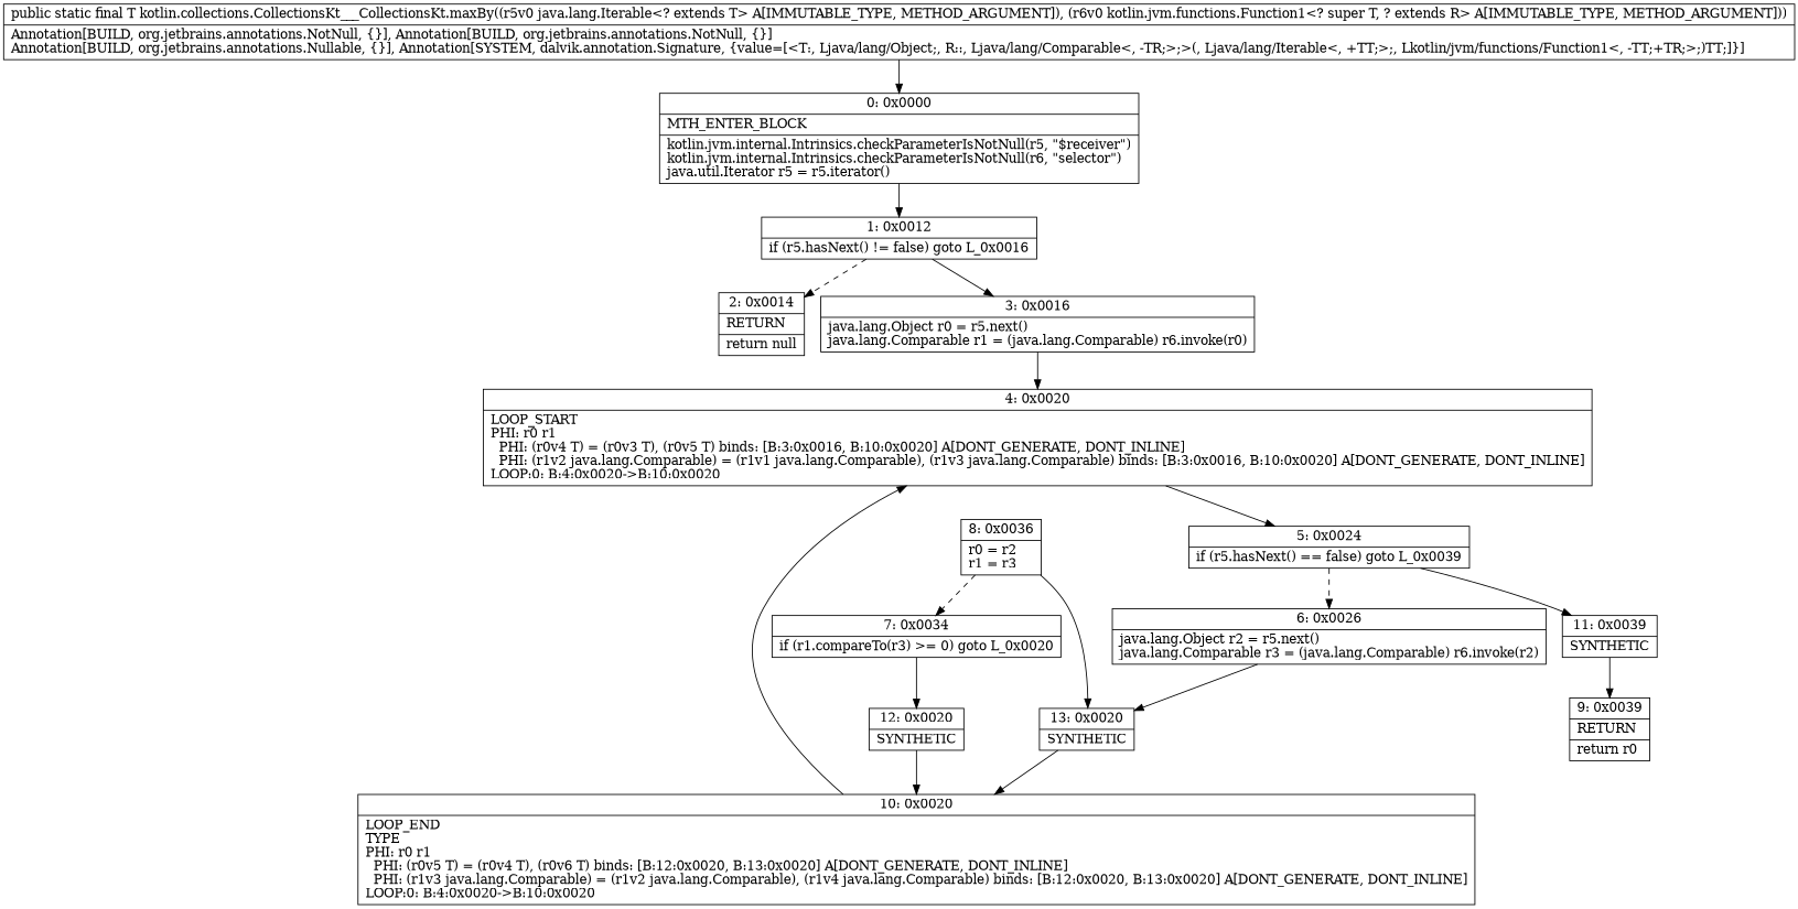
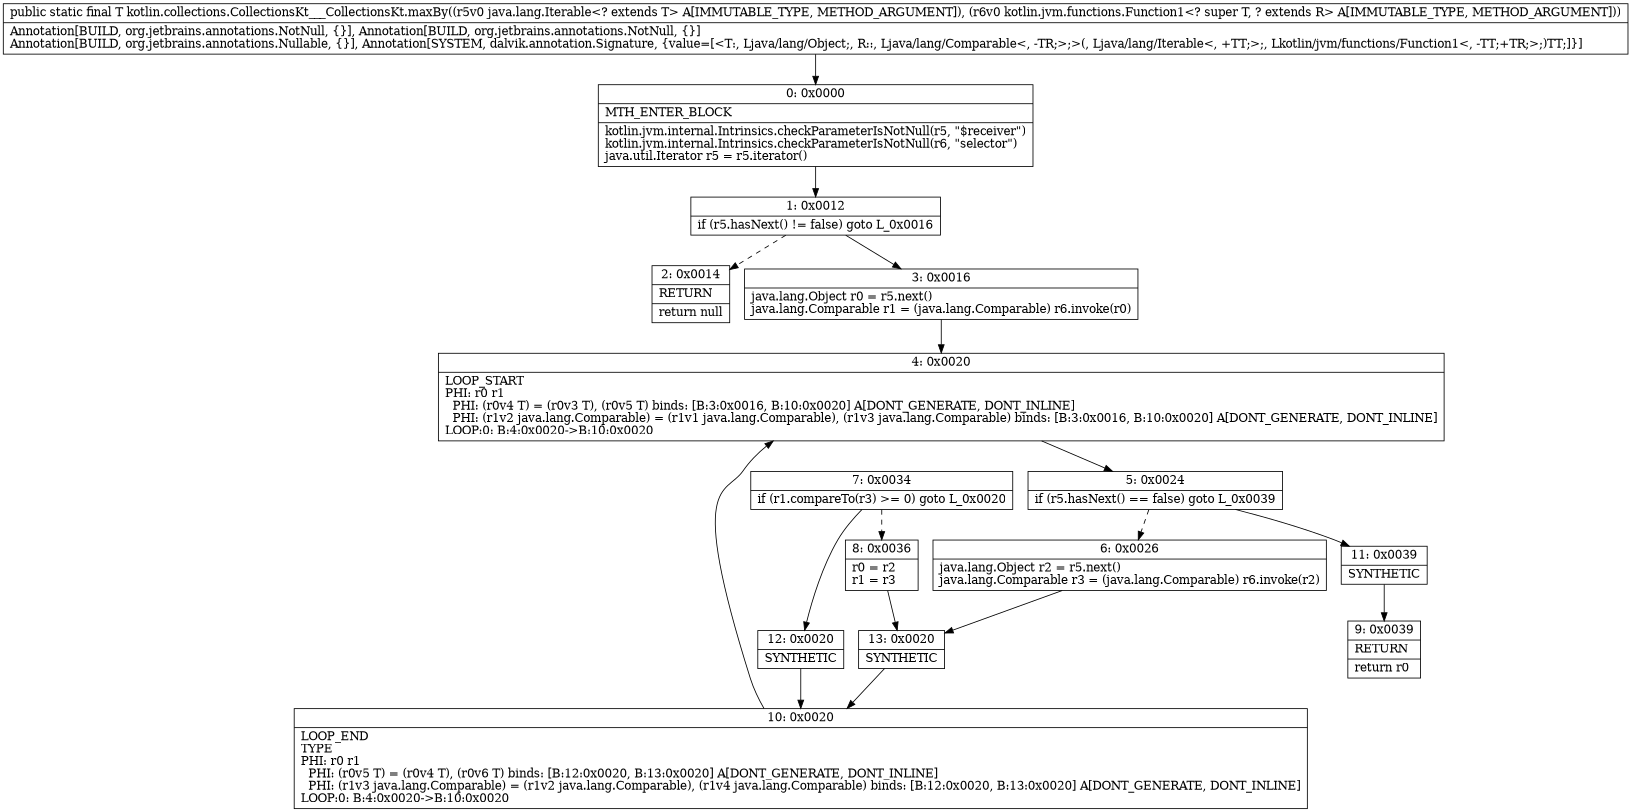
  digraph {
    node [shape=record]
    n1 [label="{0\:\ 0x0000|MTH_ENTER_BLOCK\l|kotlin.jvm.internal.Intrinsics.checkParameterIsNotNull(r5, \"$receiver\")\lkotlin.jvm.internal.Intrinsics.checkParameterIsNotNull(r6, \"selector\")\ljava.util.Iterator r5 = r5.iterator()\l}"]
    n2 [label="{1\:\ 0x0012|if (r5.hasNext() != false) goto L_0x0016\l}"]
    n3 [label="{2\:\ 0x0014|RETURN\l|return null\l}"]
    n4 [label="{3\:\ 0x0016|java.lang.Object r0 = r5.next()\ljava.lang.Comparable r1 = (java.lang.Comparable) r6.invoke(r0)\l}"]
    n5 [label="{4\:\ 0x0020|LOOP_START\lPHI: r0 r1 \l  PHI: (r0v4 T) = (r0v3 T), (r0v5 T) binds: [B:3:0x0016, B:10:0x0020] A[DONT_GENERATE, DONT_INLINE]\l  PHI: (r1v2 java.lang.Comparable) = (r1v1 java.lang.Comparable), (r1v3 java.lang.Comparable) binds: [B:3:0x0016, B:10:0x0020] A[DONT_GENERATE, DONT_INLINE]\lLOOP:0: B:4:0x0020\-\>B:10:0x0020\l}"]
    n6 [label="{5\:\ 0x0024|if (r5.hasNext() == false) goto L_0x0039\l}"]
    n7 [label="{6\:\ 0x0026|java.lang.Object r2 = r5.next()\ljava.lang.Comparable r3 = (java.lang.Comparable) r6.invoke(r2)\l}"]
    n8 [label="{11\:\ 0x0039|SYNTHETIC\l}"]
    n9 [label="{13\:\ 0x0020|SYNTHETIC\l}"]
    n10 [label="{9\:\ 0x0039|RETURN\l|return r0\l}"]
    n11 [label="{7\:\ 0x0034|if (r1.compareTo(r3) \>= 0) goto L_0x0020\l}"]
    n12 [label="{8\:\ 0x0036|r0 = r2\lr1 = r3\l}"]
    n13 [label="{12\:\ 0x0020|SYNTHETIC\l}"]
    n14 [label="{10\:\ 0x0020|LOOP_END\lTYPE\lPHI: r0 r1 \l  PHI: (r0v5 T) = (r0v4 T), (r0v6 T) binds: [B:12:0x0020, B:13:0x0020] A[DONT_GENERATE, DONT_INLINE]\l  PHI: (r1v3 java.lang.Comparable) = (r1v2 java.lang.Comparable), (r1v4 java.lang.Comparable) binds: [B:12:0x0020, B:13:0x0020] A[DONT_GENERATE, DONT_INLINE]\lLOOP:0: B:4:0x0020\-\>B:10:0x0020\l}"]
    n15 [label="{public static final T kotlin.collections.CollectionsKt___CollectionsKt.maxBy((r5v0 java.lang.Iterable\<? extends T\> A[IMMUTABLE_TYPE, METHOD_ARGUMENT]), (r6v0 kotlin.jvm.functions.Function1\<? super T, ? extends R\> A[IMMUTABLE_TYPE, METHOD_ARGUMENT]))  | Annotation[BUILD, org.jetbrains.annotations.NotNull, \{\}], Annotation[BUILD, org.jetbrains.annotations.NotNull, \{\}]\lAnnotation[BUILD, org.jetbrains.annotations.Nullable, \{\}], Annotation[SYSTEM, dalvik.annotation.Signature, \{value=[\<T:, Ljava\/lang\/Object;, R::, Ljava\/lang\/Comparable\<, \-TR;\>;\>(, Ljava\/lang\/Iterable\<, +TT;\>;, Lkotlin\/jvm\/functions\/Function1\<, \-TT;+TR;\>;)TT;]\}]\l}"]
    n1 -> n2
    n2 -> n3 [style=dashed]
    n2 -> n4
    n4 -> n5
    n5 -> n6
    n6 -> n7 [style=dashed]
    n6 -> n8
    n7 -> n9
    n8 -> n10
    n9 -> n14
-   n12 -> n11 [style=dashed]
+   n11 -> n12 [style=dashed]
    n11 -> n13
    n12 -> n9
    n13 -> n14
    n14 -> n5
    n15 -> n1
  }
